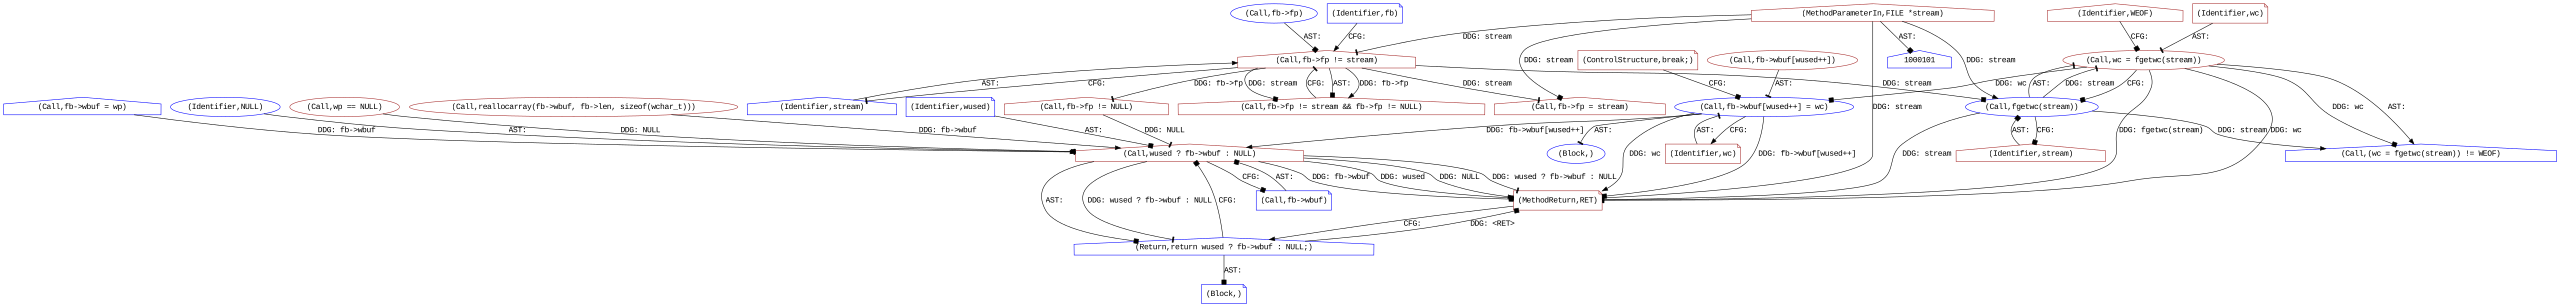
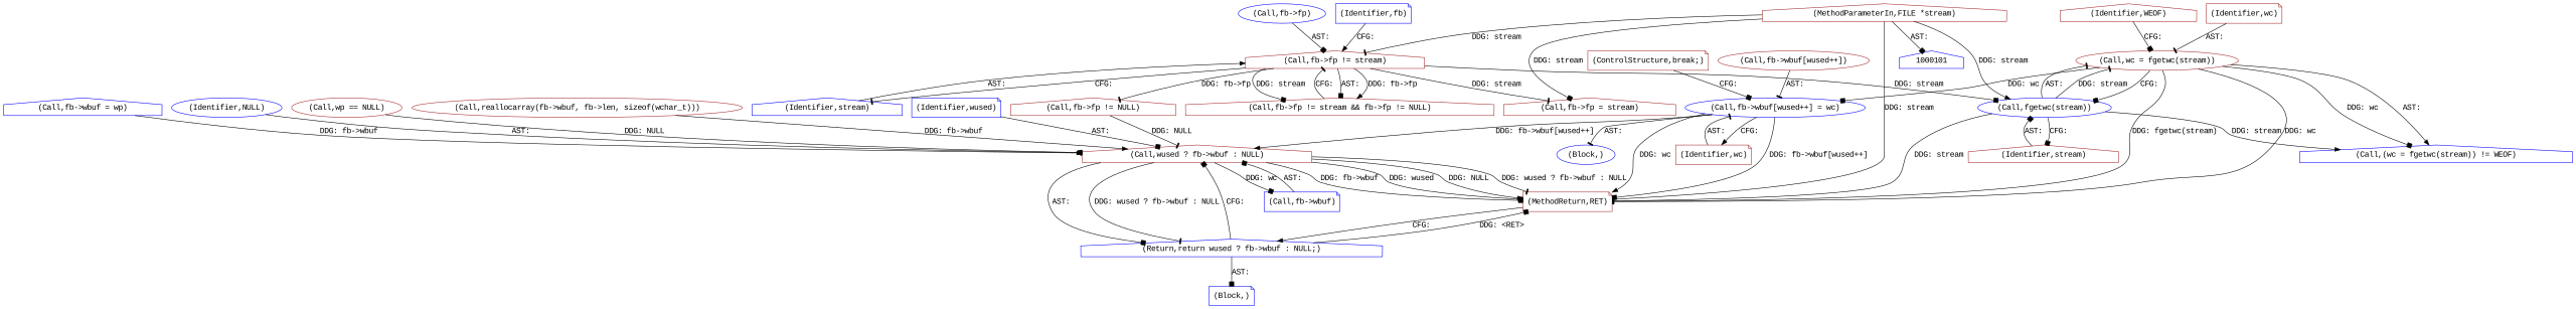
  digraph {
    fontname="Liberation Mono"
    node [color=brown fontname="Liberation Mono" shape=house]
    edge [arrowhead=box fontname="Liberation Mono"]
    n1 [color=blue label="(Call,fb->wbuf[wused++] = wc)" shape=ellipse]
    n2 [label="(Call,wused ? fb->wbuf : NULL)"]
    n3 [label="(Identifier,wc)" shape=note]
    n4 [color=blue label="(Block,)" shape=ellipse]
    n5 [label="(MethodReturn,RET)" shape=note]
    n6 [color=blue label="(Return,return wused ? fb->wbuf : NULL;)"]
    n7 [color=blue label="(Call,fb->wbuf)" shape=note]
    n8 [label="(Call,wc = fgetwc(stream))" shape=ellipse]
    n9 [color=blue label="(Call,fgetwc(stream))" shape=ellipse]
    n10 [color=blue label="(Call,(wc = fgetwc(stream)) != WEOF)"]
    n11 [label="(Identifier,stream)"]
    n12 [label="(MethodParameterIn,FILE *stream)"]
    n13 [label="(Call,fb->fp != stream)"]
    n14 [label="(Call,fb->fp = stream)"]
    1000101 [color=blue]
    n16 [label="(Call,fb->fp != stream && fb->fp != NULL)"]
    n17 [color=blue label="(Identifier,stream)"]
    n18 [label="(Call,fb->fp != NULL)"]
    n19 [color=blue label="(Block,)" shape=note]
    n20 [color=blue label="(Identifier,NULL)" shape=ellipse]
    n21 [label="(ControlStructure,break;)" shape=note]
    n22 [label="(Call,wp == NULL)" shape=ellipse]
    n23 [label="(Identifier,wc)" shape=note]
    n24 [label="(Call,reallocarray(fb->wbuf, fb->len, sizeof(wchar_t)))" shape=ellipse]
    n25 [color=blue label="(Identifier,wused)" shape=note]
    n26 [label="(Call,fb->wbuf[wused++])" shape=ellipse]
    n27 [color=blue label="(Identifier,fb)" shape=note]
    n28 [label="(Identifier,WEOF)"]
    n29 [color=blue label="(Call,fb->fp)" shape=ellipse]
    n30 [color=blue label="(Call,fb->wbuf = wp)"]
    n1 -> n2 [arrowhead=normal label="DDG: fb->wbuf[wused++]"]
    n1 -> n3 [arrowhead=normal label="CFG: "]
    n1 -> n4 [arrowhead=tee label="AST: "]
    n1 -> n5 [arrowhead=normal label="DDG: wc"]
    n1 -> n5 [label="DDG: fb->wbuf[wused++]"]
    n2 -> n5 [arrowhead=normal label="DDG: NULL"]
    n2 -> n5 [arrowhead=tee label="DDG: wused ? fb->wbuf : NULL"]
    n2 -> n5 [label="DDG: fb->wbuf"]
    n2 -> n5 [label="DDG: wused"]
    n2 -> n6 [label="AST: "]
    n2 -> n6 [arrowhead=tee label="DDG: wused ? fb->wbuf : NULL"]
-   n2 -> n7 [label="CFG: "]
+   n2 -> n7 [label="DDG: wc"]
    n3 -> n1 [arrowhead=tee label="AST: "]
    n5 -> n6 [arrowhead=normal label="CFG: "]
    n6 -> n2 [label="CFG: "]
    n6 -> n5 [label="DDG: <RET>"]
    n6 -> n19 [label="AST: "]
    n7 -> n2 [label="AST: "]
    n8 -> n1 [label="DDG: wc"]
    n8 -> n5 [arrowhead=tee label="DDG: wc"]
    n8 -> n5 [arrowhead=tee label="DDG: fgetwc(stream)"]
    n8 -> n9 [label="CFG: "]
    n8 -> n10 [arrowhead=normal label="AST: "]
    n8 -> n10 [label="DDG: wc"]
    n9 -> n5 [arrowhead=tee label="DDG: stream"]
    n9 -> n8 [arrowhead=tee label="AST: "]
    n9 -> n8 [arrowhead=tee label="DDG: stream"]
    n9 -> n10 [arrowhead=normal label="DDG: stream"]
    n9 -> n11 [label="CFG: "]
    n11 -> n9 [label="AST: "]
    n12 -> n5 [arrowhead=tee label="DDG: stream"]
    n12 -> n9 [arrowhead=normal label="DDG: stream"]
    n12 -> n13 [arrowhead=tee label="DDG: stream"]
    n12 -> n14 [label="DDG: stream"]
    n12 -> 1000101 [label="AST: "]
    n13 -> n9 [label="DDG: stream"]
    n13 -> n14 [arrowhead=tee label="DDG: stream"]
    n13 -> n16 [label="AST: "]
    n13 -> n16 [arrowhead=normal label="DDG: fb->fp"]
    n13 -> n16 [label="DDG: stream"]
    n13 -> n17 [arrowhead=tee label="CFG: "]
    n13 -> n18 [arrowhead=tee label="DDG: fb->fp"]
    n16 -> n13 [arrowhead=tee label="CFG: "]
    n17 -> n13 [arrowhead=normal label="AST: "]
    n18 -> n2 [arrowhead=tee label="DDG: NULL"]
    n20 -> n2 [arrowhead=tee label="AST: "]
    n21 -> n1 [label="CFG: "]
    n22 -> n2 [label="DDG: NULL"]
    n23 -> n8 [arrowhead=tee label="AST: "]
    n24 -> n2 [arrowhead=normal label="DDG: fb->wbuf"]
    n25 -> n2 [label="AST: "]
    n26 -> n1 [arrowhead=tee label="AST: "]
    n27 -> n13 [arrowhead=normal label="CFG: "]
    n28 -> n8 [label="CFG: "]
    n29 -> n13 [label="AST: "]
    n30 -> n2 [arrowhead=normal label="DDG: fb->wbuf"]
  }
